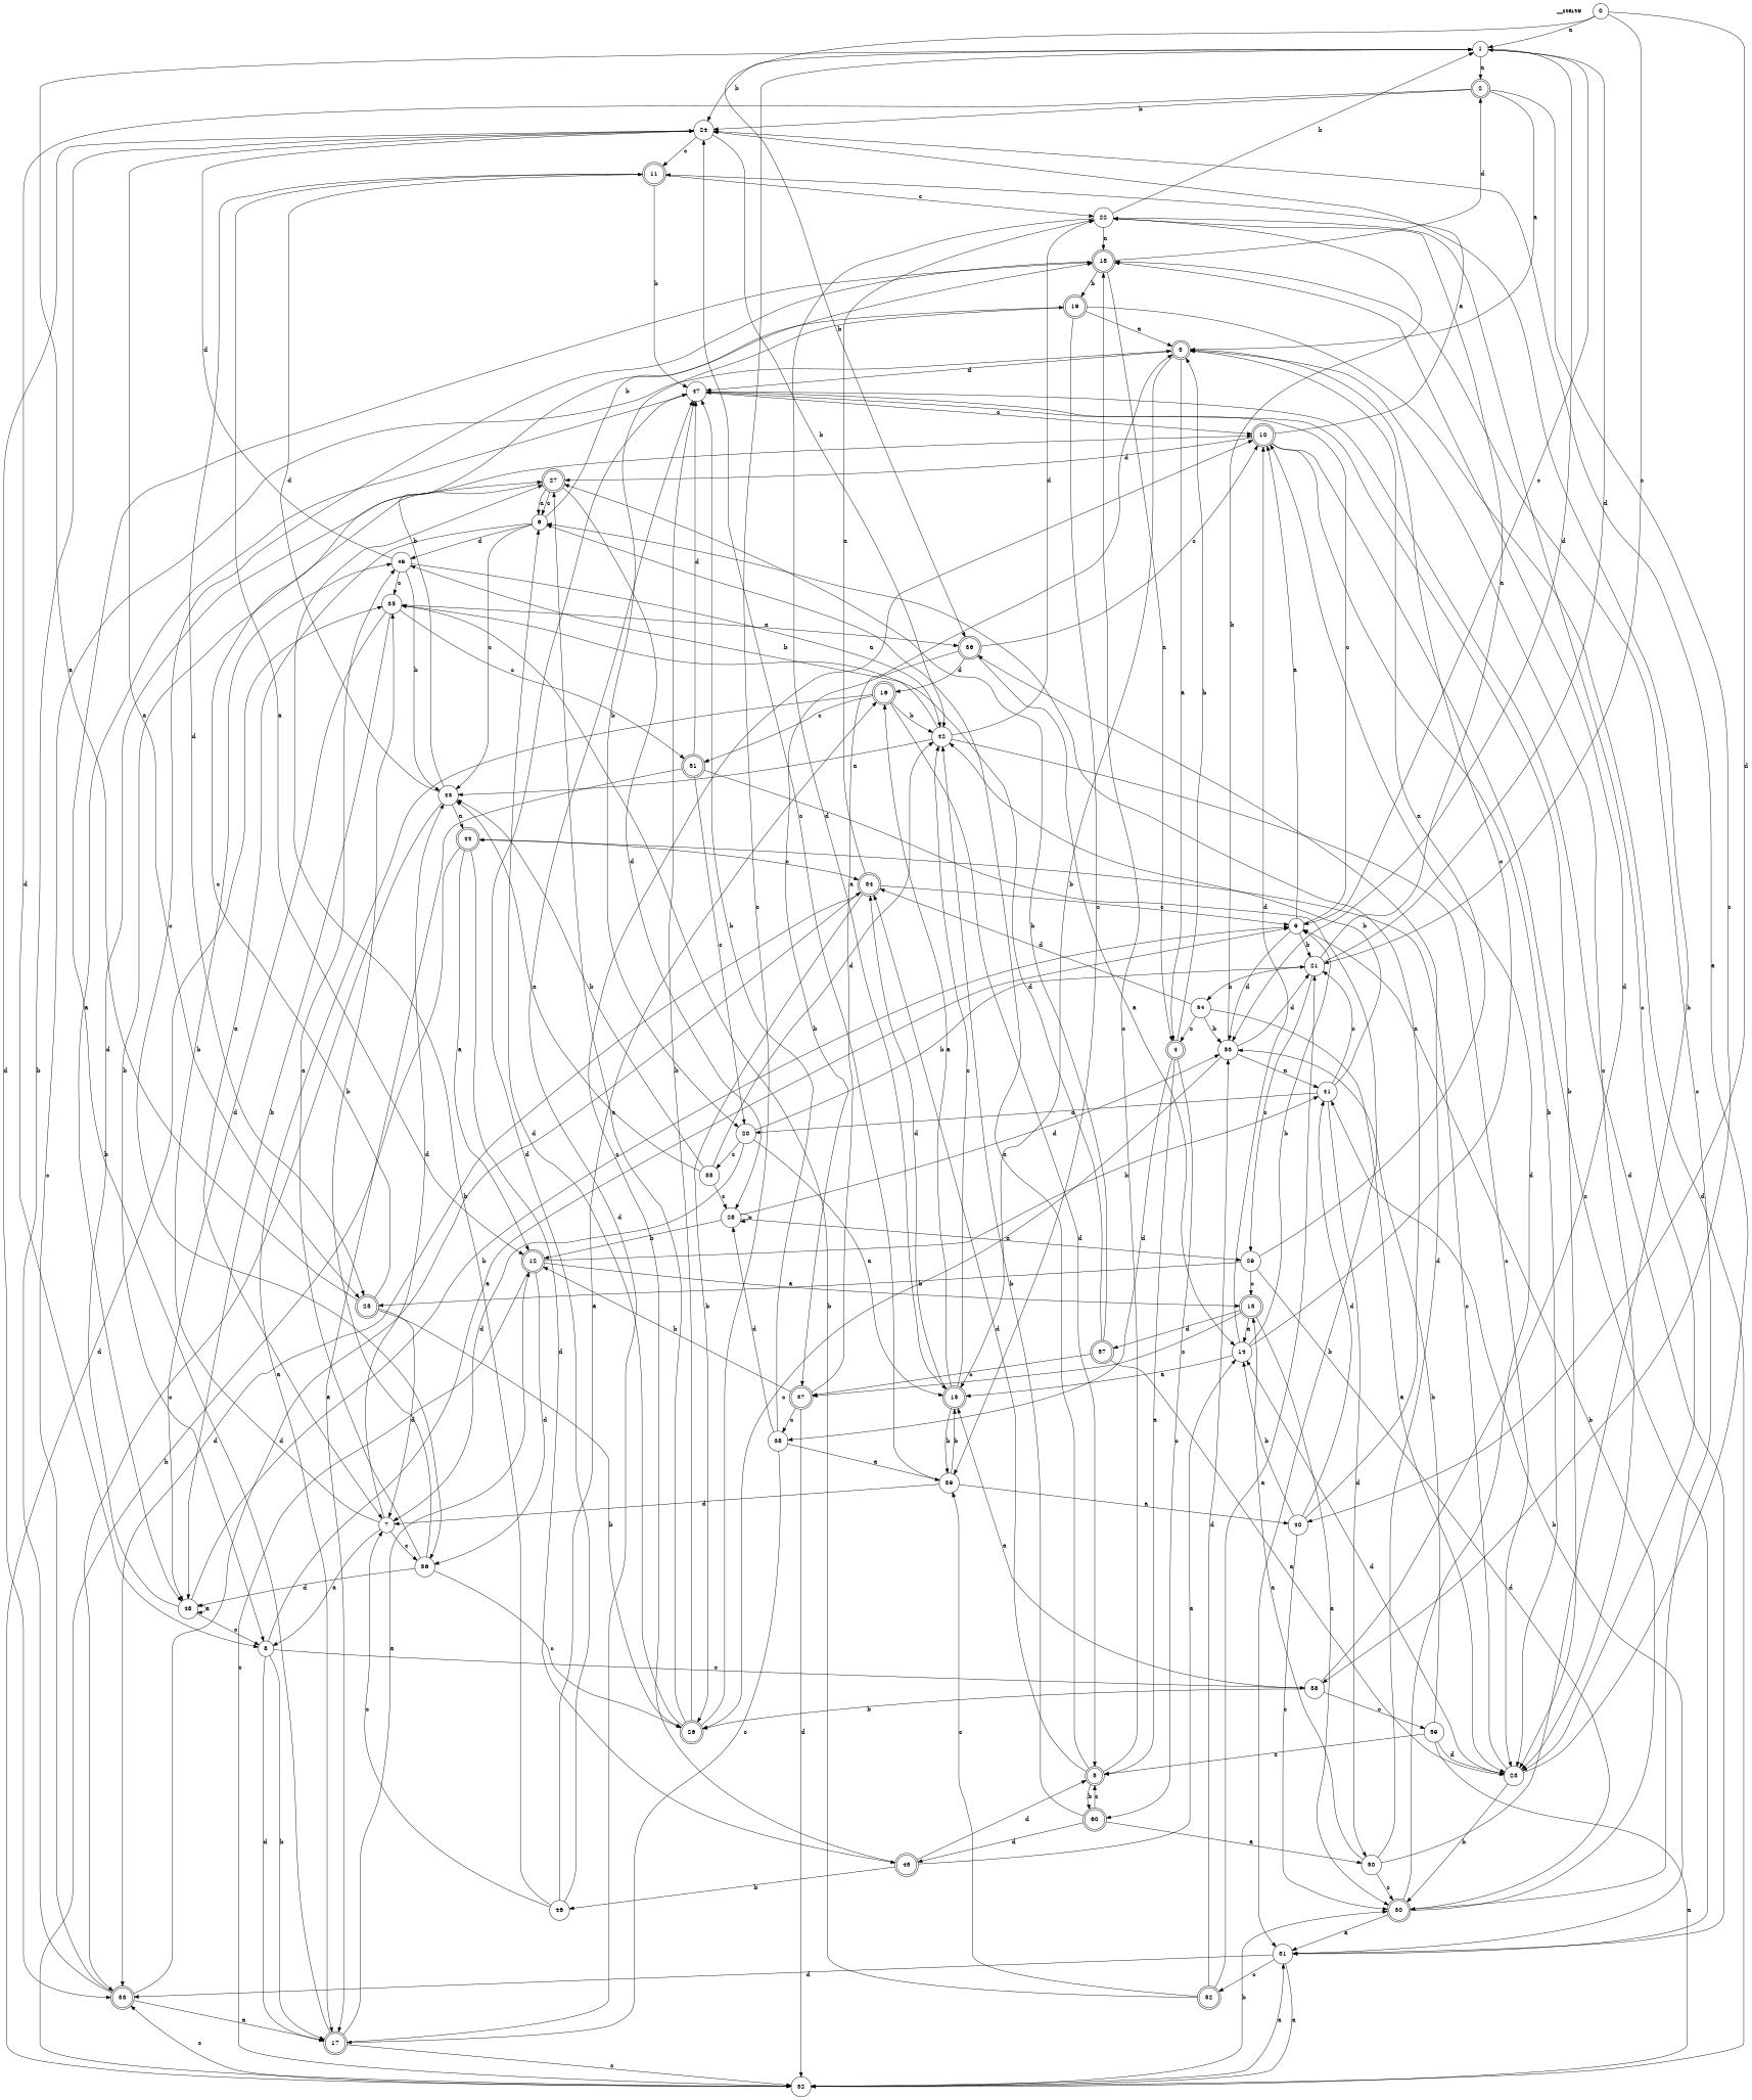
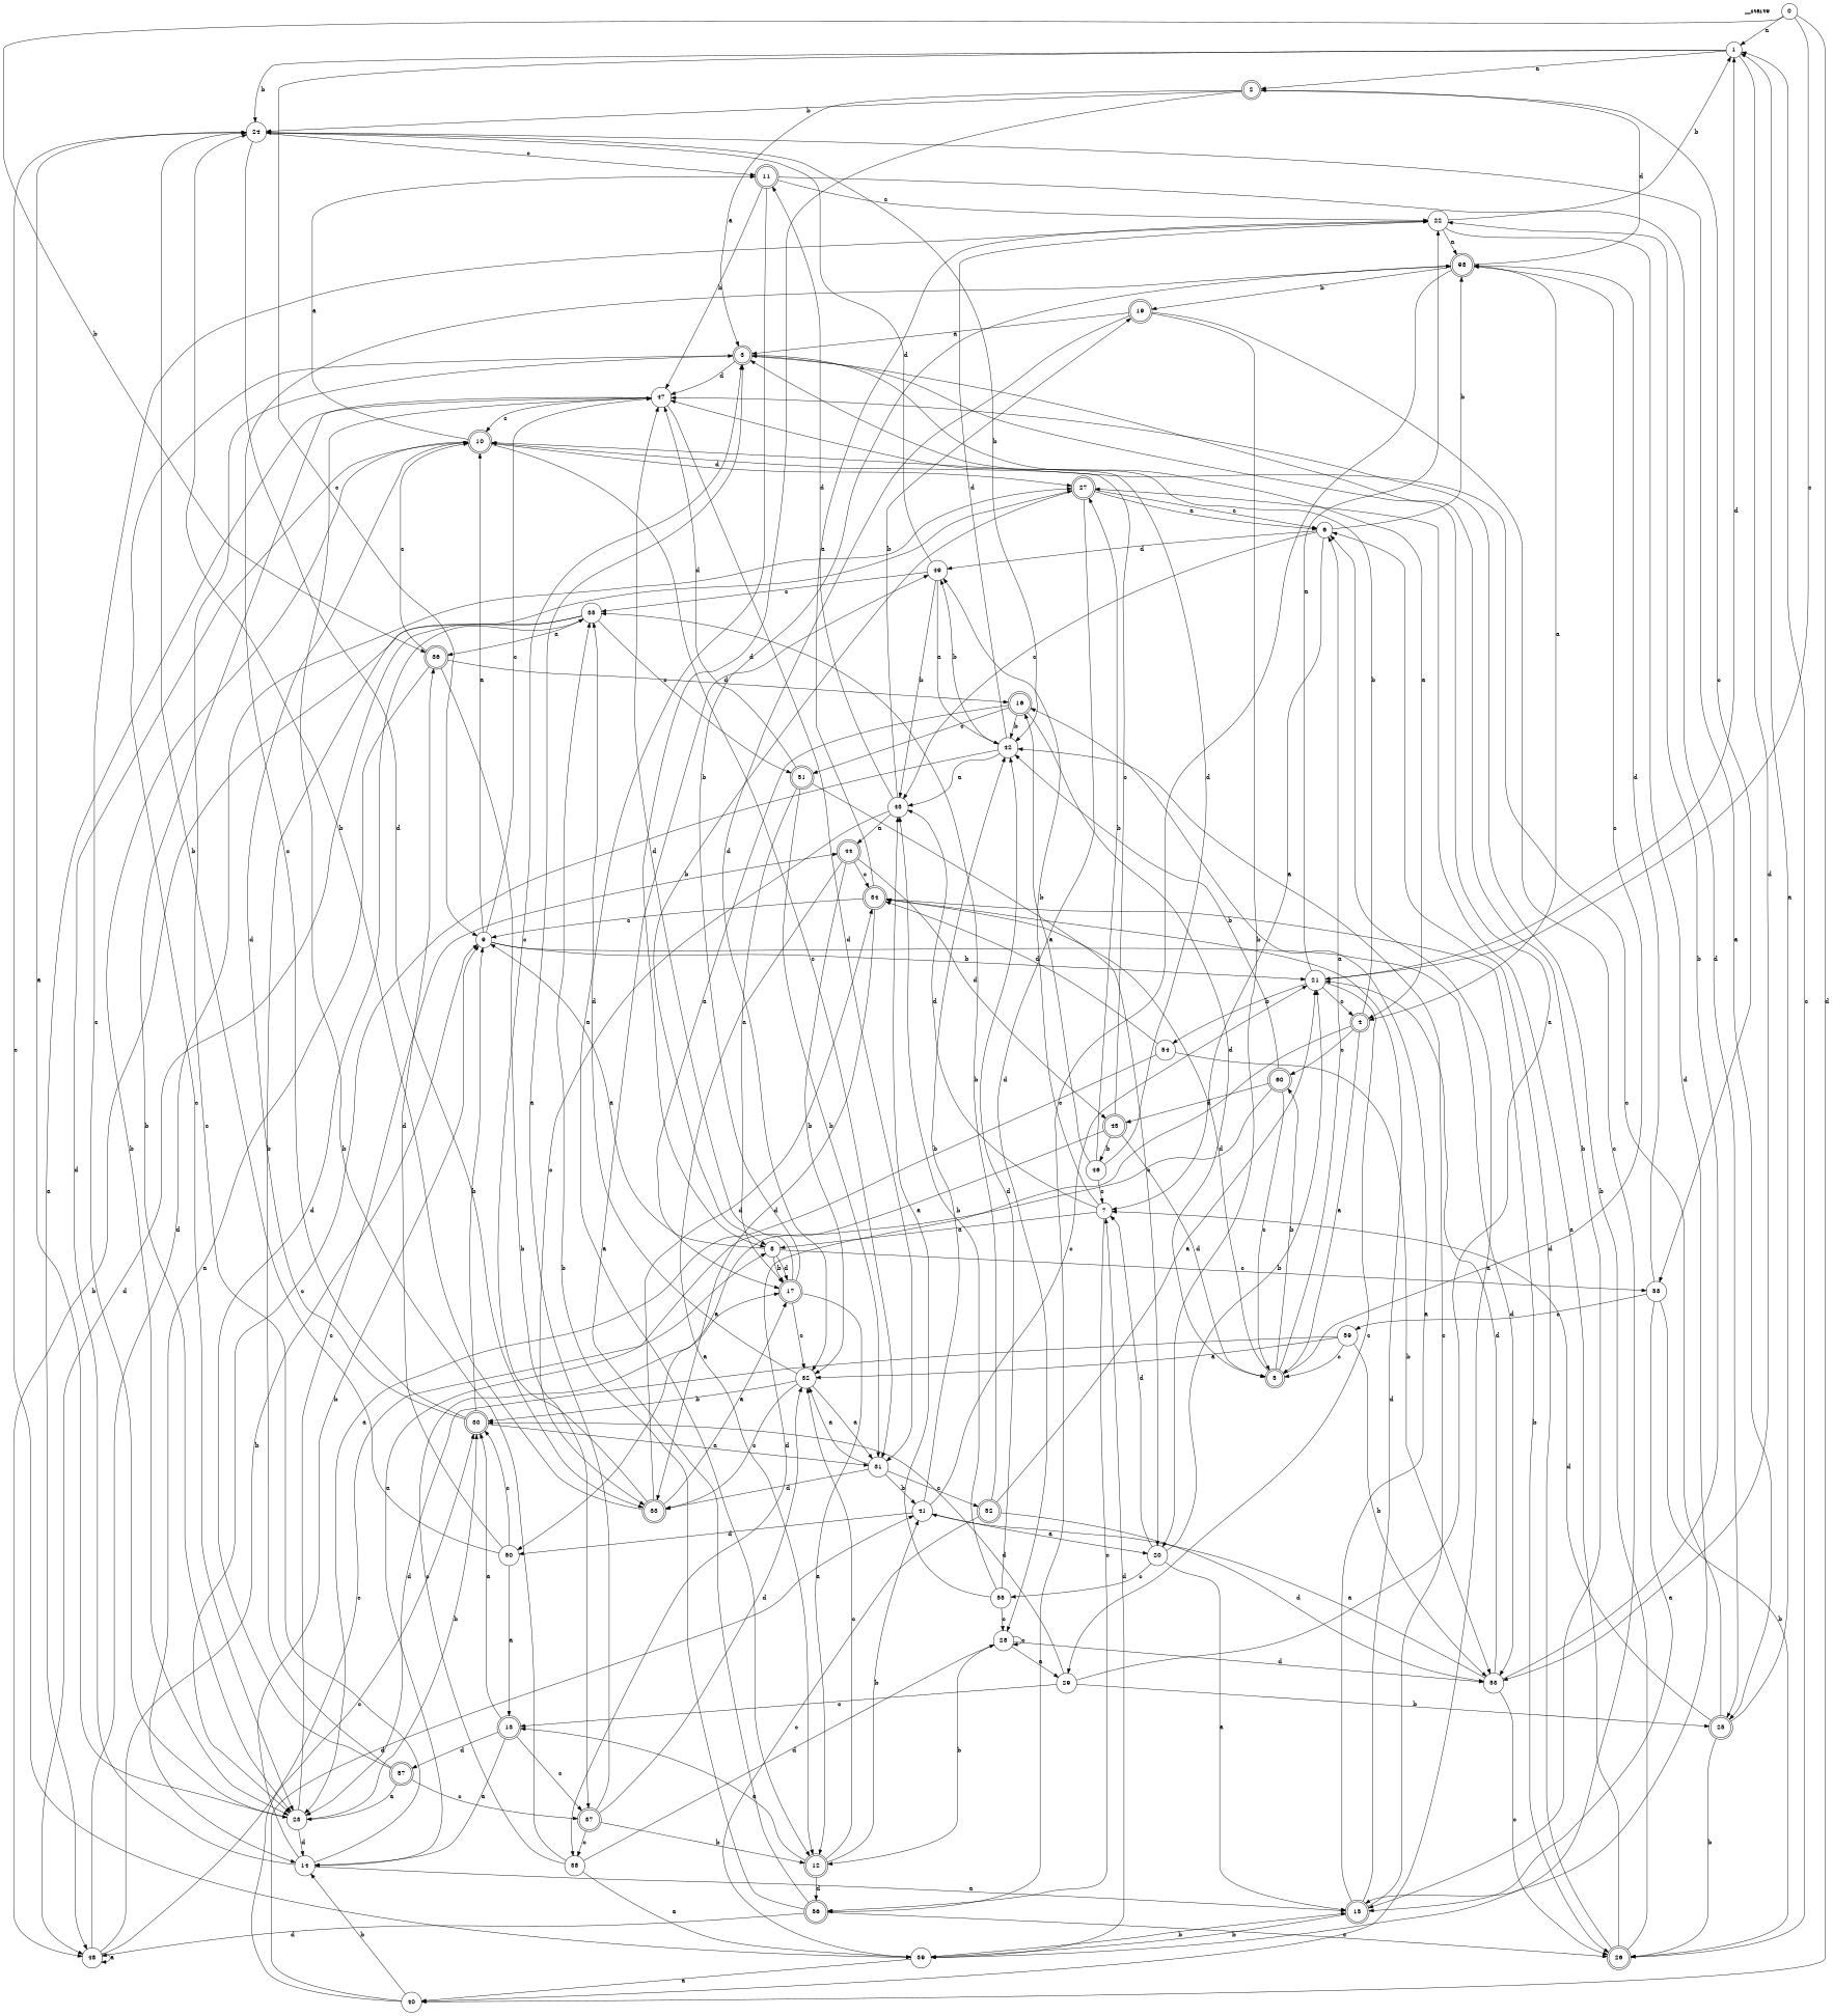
  digraph {
    rankdir=TB
    node [shape=circle color=black fillcolor=white style=filled]
    n1 [label=__start9 shape=none color="" fillcolor="" style=""]
    n2 [label=0]
    n3 [label=1]
    n4 [label=21]
    n5 [label=36 shape=doublecircle style="rounded,filled"]
    n6 [label=40]
    n7 [label=2 shape=doublecircle style="rounded,filled"]
    n8 [label=9]
    n9 [label=24]
    n10 [label=53]
    n11 [label=22]
    n12 [label=29]
    n13 [label=54]
    n14 [label=10 shape=doublecircle style="rounded,filled"]
    n15 [label=14]
    n16 [label=37 shape=doublecircle style="rounded,filled"]
    n17 [label=16 shape=doublecircle style="rounded,filled"]
    n18 [label=6]
    n19 [label=41]
    n20 [label=30 shape=doublecircle style="rounded,filled"]
    n21 [label=3 shape=doublecircle style="rounded,filled"]
    n22 [label=8]
    n23 [label=58]
    n24 [label=47]
    n25 [label=11 shape=doublecircle style="rounded,filled"]
    n26 [label=25 shape=doublecircle style="rounded,filled"]
    n27 [label=42]
    n28 [label=33 shape=doublecircle style="rounded,filled"]
    n29 [label=26 shape=doublecircle style="rounded,filled"]
    n30 [label=4 shape=doublecircle style="rounded,filled"]
    n31 [label=15 shape=doublecircle style="rounded,filled"]
    n32 [label=23]
    n33 [label=17 shape=doublecircle style="rounded,filled"]
-   n34 [label=18 shape=doublecircle style="rounded,filled"]
+   n34 [label=98 shape=doublecircle style="rounded,filled"]
    n35 [label=59]
    n36 [label=5 shape=doublecircle style="rounded,filled"]
    n37 [label=38]
    n38 [label=60 shape=doublecircle style="rounded,filled"]
    n39 [label=34 shape=doublecircle style="rounded,filled"]
    n40 [label=39]
    n41 [label=44 shape=doublecircle style="rounded,filled"]
    n42 [label=31]
    n43 [label=48]
    n44 [label=28]
    n45 [label=50]
    n46 [label=45 shape=doublecircle style="rounded,filled"]
    n47 [label=7]
    n48 [label=43]
    n49 [label=49]
-   n50 [label=56 style="rounded,filled"]
+   n50 [label=56 shape=doublecircle style="rounded,filled"]
    n51 [label=19 shape=doublecircle]
    n52 [label=35]
    n53 [label=12 shape=doublecircle style="rounded,filled"]
    n54 [label=32]
    n55 [label=27 shape=doublecircle style="rounded,filled"]
    n56 [label=52 shape=doublecircle style="rounded,filled"]
    n57 [label=13 shape=doublecircle style="rounded,filled"]
    n58 [label=57 shape=doublecircle style="rounded,filled"]
    n59 [label=20]
    n60 [label=51 shape=doublecircle style="rounded,filled"]
    n61 [label=55]
    n62 [label=46]
    n2 -> n3 [label=a]
    n2 -> n4 [label=c]
    n2 -> n5 [label=b]
    n2 -> n6 [label=d]
    n3 -> n7 [label=a]
    n3 -> n8 [label=c]
    n3 -> n9 [label=b]
    n3 -> n10 [label=d]
    n4 -> n3 [label=d]
    n4 -> n11 [label=a]
    n4 -> n12 [label=c]
    n4 -> n13 [label=b]
    n5 -> n14 [label=c]
    n5 -> n15 [label=a]
    n5 -> n16 [label=b]
    n5 -> n17 [label=d]
    n6 -> n15 [label=b]
    n6 -> n18 [label=a]
    n6 -> n19 [label=d]
    n6 -> n20 [label=c]
    n7 -> n9 [label=b]
    n7 -> n21 [label=a]
    n7 -> n22 [label=d]
    n7 -> n23 [label=c]
    n8 -> n4 [label=b]
    n8 -> n10 [label=d]
    n8 -> n14 [label=a]
    n8 -> n24 [label=c]
    n9 -> n25 [label=c]
    n9 -> n26 [label=a]
    n9 -> n27 [label=b]
    n9 -> n28 [label=d]
    n10 -> n4 [label=d]
    n10 -> n11 [label=b]
    n10 -> n19 [label=a]
    n10 -> n29 [label=c]
    n11 -> n3 [label=b]
    n11 -> n31 [label=d]
    n11 -> n32 [label=c]
    n11 -> n34 [label=a]
    n12 -> n20 [label=d]
    n12 -> n21 [label=a]
    n12 -> n26 [label=b]
    n12 -> n57 [label=c]
    n13 -> n10 [label=b]
-   n13 -> n30 [label=c]
+   n4 -> n30 [label=c]
    n13 -> n32 [label=a]
    n13 -> n39 [label=d]
    n14 -> n25 [label=a]
    n14 -> n32 [label=b]
    n14 -> n42 [label=c]
    n14 -> n55 [label=d]
    n15 -> n8 [label=b]
    n15 -> n14 [label=d]
    n15 -> n21 [label=c]
    n15 -> n31 [label=a]
    n16 -> n21 [label=a]
    n16 -> n37 [label=c]
    n16 -> n53 [label=b]
    n16 -> n54 [label=d]
    n17 -> n27 [label=b]
    n17 -> n33 [label=a]
    n17 -> n36 [label=d]
    n17 -> n60 [label=c]
    n18 -> n34 [label=b]
    n18 -> n47 [label=a]
    n18 -> n48 [label=c]
    n18 -> n49 [label=d]
    n19 -> n4 [label=c]
    n19 -> n27 [label=b]
    n19 -> n45 [label=d]
    n19 -> n59 [label=a]
    n20 -> n8 [label=b]
    n20 -> n14 [label=d]
    n20 -> n34 [label=c]
    n20 -> n42 [label=a]
    n21 -> n24 [label=d]
    n21 -> n30 [label=a]
    n21 -> n31 [label=b]
    n21 -> n32 [label=c]
    n22 -> n8 [label=a]
    n22 -> n23 [label=c]
    n22 -> n33 [label=b]
    n22 -> n33 [label=d]
    n23 -> n29 [label=b]
    n23 -> n31 [label=a]
    n23 -> n34 [label=d]
    n23 -> n35 [label=c]
    n24 -> n14 [label=c]
    n24 -> n32 [label=b]
    n24 -> n42 [label=d]
    n24 -> n43 [label=a]
    n25 -> n11 [label=c]
    n25 -> n24 [label=b]
    n25 -> n26 [label=d]
    n25 -> n53 [label=a]
    n26 -> n3 [label=a]
    n26 -> n14 [label=c]
    n26 -> n29 [label=b]
    n26 -> n47 [label=d]
    n27 -> n11 [label=d]
    n27 -> n32 [label=c]
    n27 -> n48 [label=a]
    n27 -> n49 [label=b]
    n28 -> n9 [label=b]
    n28 -> n21 [label=c]
    n28 -> n33 [label=a]
    n28 -> n39 [label=d]
    n29 -> n3 [label=c]
    n29 -> n18 [label=d]
    n29 -> n24 [label=b]
    n29 -> n55 [label=a]
    n30 -> n21 [label=b]
    n30 -> n36 [label=a]
    n30 -> n37 [label=d]
    n30 -> n38 [label=c]
    n31 -> n17 [label=a]
    n31 -> n27 [label=c]
    n31 -> n39 [label=d]
    n31 -> n40 [label=b]
    n32 -> n9 [label=a]
    n32 -> n15 [label=d]
    n32 -> n20 [label=b]
    n32 -> n41 [label=c]
    n33 -> n24 [label=d]
    n33 -> n34 [label=b]
    n33 -> n53 [label=a]
    n33 -> n54 [label=c]
    n34 -> n7 [label=d]
    n34 -> n30 [label=a]
    n34 -> n50 [label=c]
    n34 -> n51 [label=b]
    n35 -> n10 [label=b]
    n35 -> n32 [label=d]
    n35 -> n36 [label=c]
    n35 -> n54 [label=a]
    n36 -> n18 [label=a]
    n36 -> n34 [label=c]
    n36 -> n38 [label=b]
    n36 -> n39 [label=d]
    n37 -> n24 [label=b]
    n37 -> n33 [label=c]
    n37 -> n40 [label=a]
    n37 -> n44 [label=d]
    n38 -> n27 [label=b]
    n38 -> n36 [label=c]
    n38 -> n45 [label=a]
    n38 -> n46 [label=d]
    n39 -> n8 [label=c]
    n39 -> n11 [label=a]
    n39 -> n28 [label=d]
    n39 -> n29 [label=b]
    n40 -> n6 [label=a]
    n40 -> n9 [label=c]
    n40 -> n31 [label=b]
    n40 -> n47 [label=d]
    n41 -> n39 [label=c]
    n41 -> n46 [label=d]
    n41 -> n53 [label=a]
    n41 -> n54 [label=b]
    n42 -> n19 [label=b]
    n42 -> n28 [label=d]
    n42 -> n54 [label=a]
    n42 -> n56 [label=c]
    n43 -> n8 [label=b]
    n43 -> n22 [label=c]
    n43 -> n43 [label=a]
    n43 -> n55 [label=d]
    n44 -> n10 [label=d]
    n44 -> n12 [label=a]
    n44 -> n44 [label=c]
    n44 -> n53 [label=b]
    n45 -> n5 [label=d]
    n45 -> n9 [label=b]
    n45 -> n20 [label=c]
    n45 -> n57 [label=a]
    n46 -> n14 [label=c]
    n46 -> n15 [label=a]
    n46 -> n36 [label=d]
    n46 -> n62 [label=b]
    n47 -> n22 [label=a]
    n47 -> n48 [label=d]
    n47 -> n49 [label=b]
    n47 -> n50 [label=c]
    n48 -> n25 [label=d]
    n48 -> n28 [label=c]
    n48 -> n41 [label=a]
    n48 -> n51 [label=b]
    n49 -> n9 [label=d]
    n49 -> n27 [label=a]
    n49 -> n48 [label=b]
    n49 -> n52 [label=c]
    n50 -> n29 [label=c]
    n50 -> n43 [label=d]
    n50 -> n49 [label=a]
    n50 -> n52 [label=b]
    n51 -> n21 [label=a]
    n51 -> n40 [label=c]
    n51 -> n54 [label=d]
    n51 -> n59 [label=b]
    n52 -> n5 [label=a]
    n52 -> n43 [label=b]
    n52 -> n43 [label=d]
    n52 -> n60 [label=c]
    n53 -> n19 [label=b]
    n53 -> n50 [label=d]
    n53 -> n54 [label=c]
    n53 -> n57 [label=a]
    n54 -> n20 [label=b]
    n54 -> n28 [label=c]
    n54 -> n42 [label=a]
    n54 -> n52 [label=d]
    n55 -> n18 [label=a]
    n55 -> n18 [label=c]
    n55 -> n22 [label=b]
    n55 -> n44 [label=d]
    n56 -> n4 [label=a]
    n56 -> n10 [label=d]
    n56 -> n40 [label=c]
    n56 -> n52 [label=b]
    n57 -> n15 [label=a]
    n57 -> n16 [label=c]
    n57 -> n20 [label=a]
    n57 -> n58 [label=d]
    n58 -> n16 [label=c]
    n58 -> n32 [label=a]
    n58 -> n52 [label=d]
    n58 -> n55 [label=b]
    n59 -> n4 [label=b]
    n59 -> n31 [label=a]
    n59 -> n47 [label=d]
    n59 -> n61 [label=c]
    n60 -> n24 [label=d]
    n60 -> n33 [label=a]
    n60 -> n42 [label=b]
    n60 -> n59 [label=c]
    n61 -> n27 [label=d]
    n61 -> n44 [label=c]
    n61 -> n48 [label=a]
    n61 -> n48 [label=b]
    n62 -> n17 [label=a]
    n62 -> n24 [label=d]
    n62 -> n47 [label=c]
    n62 -> n55 [label=b]
  }
